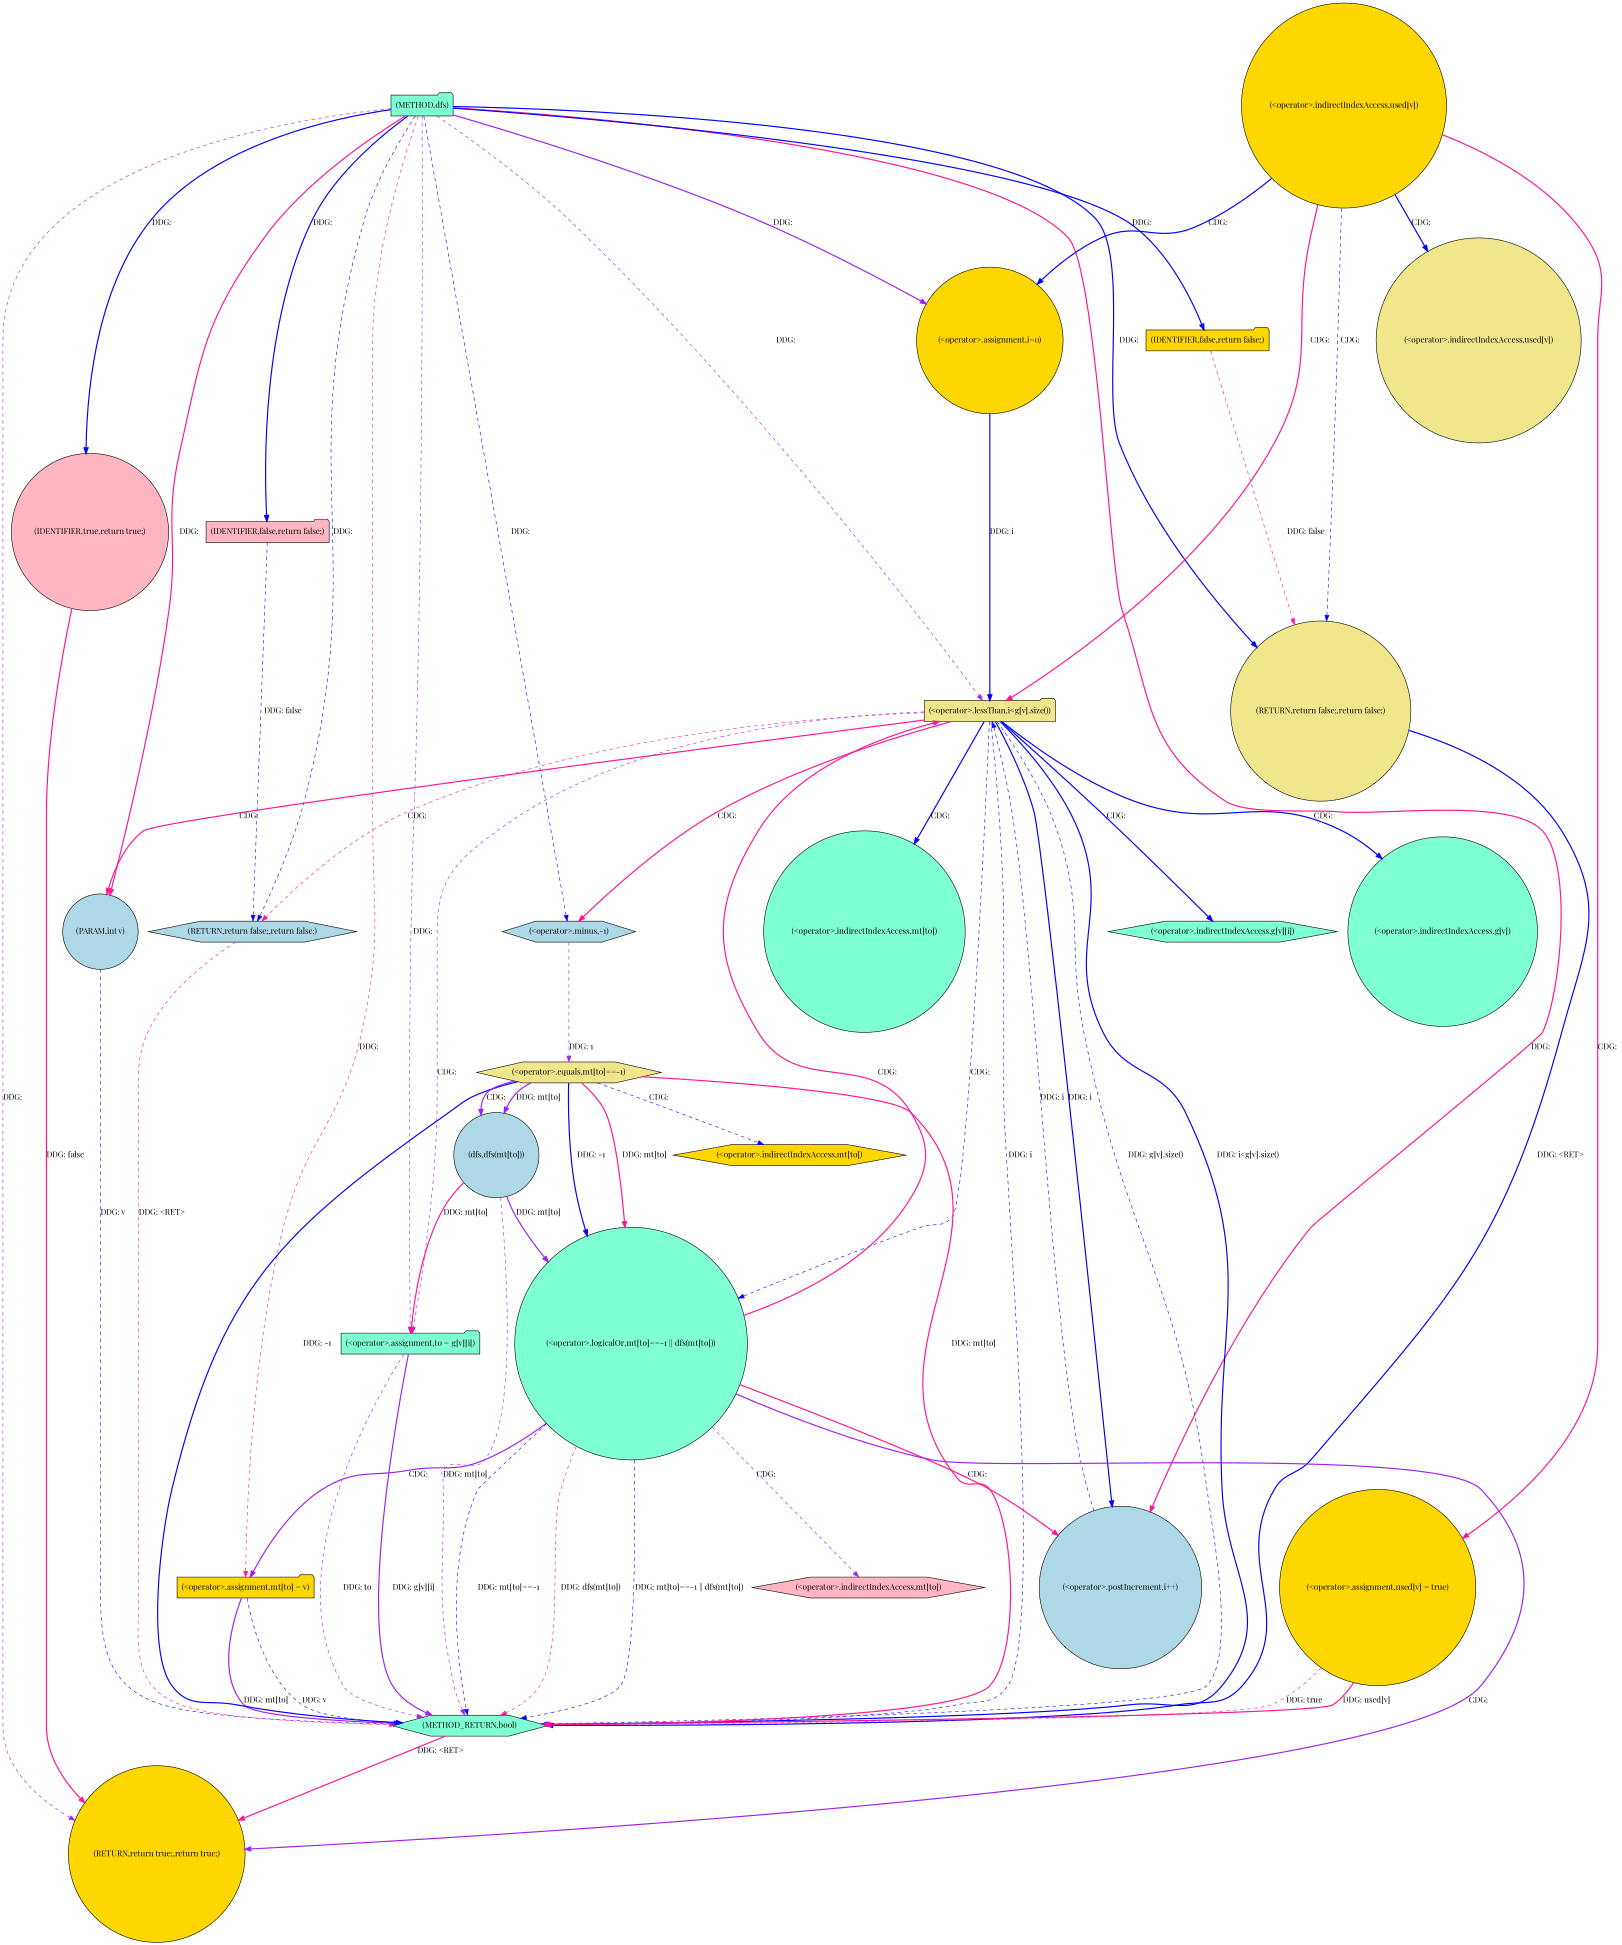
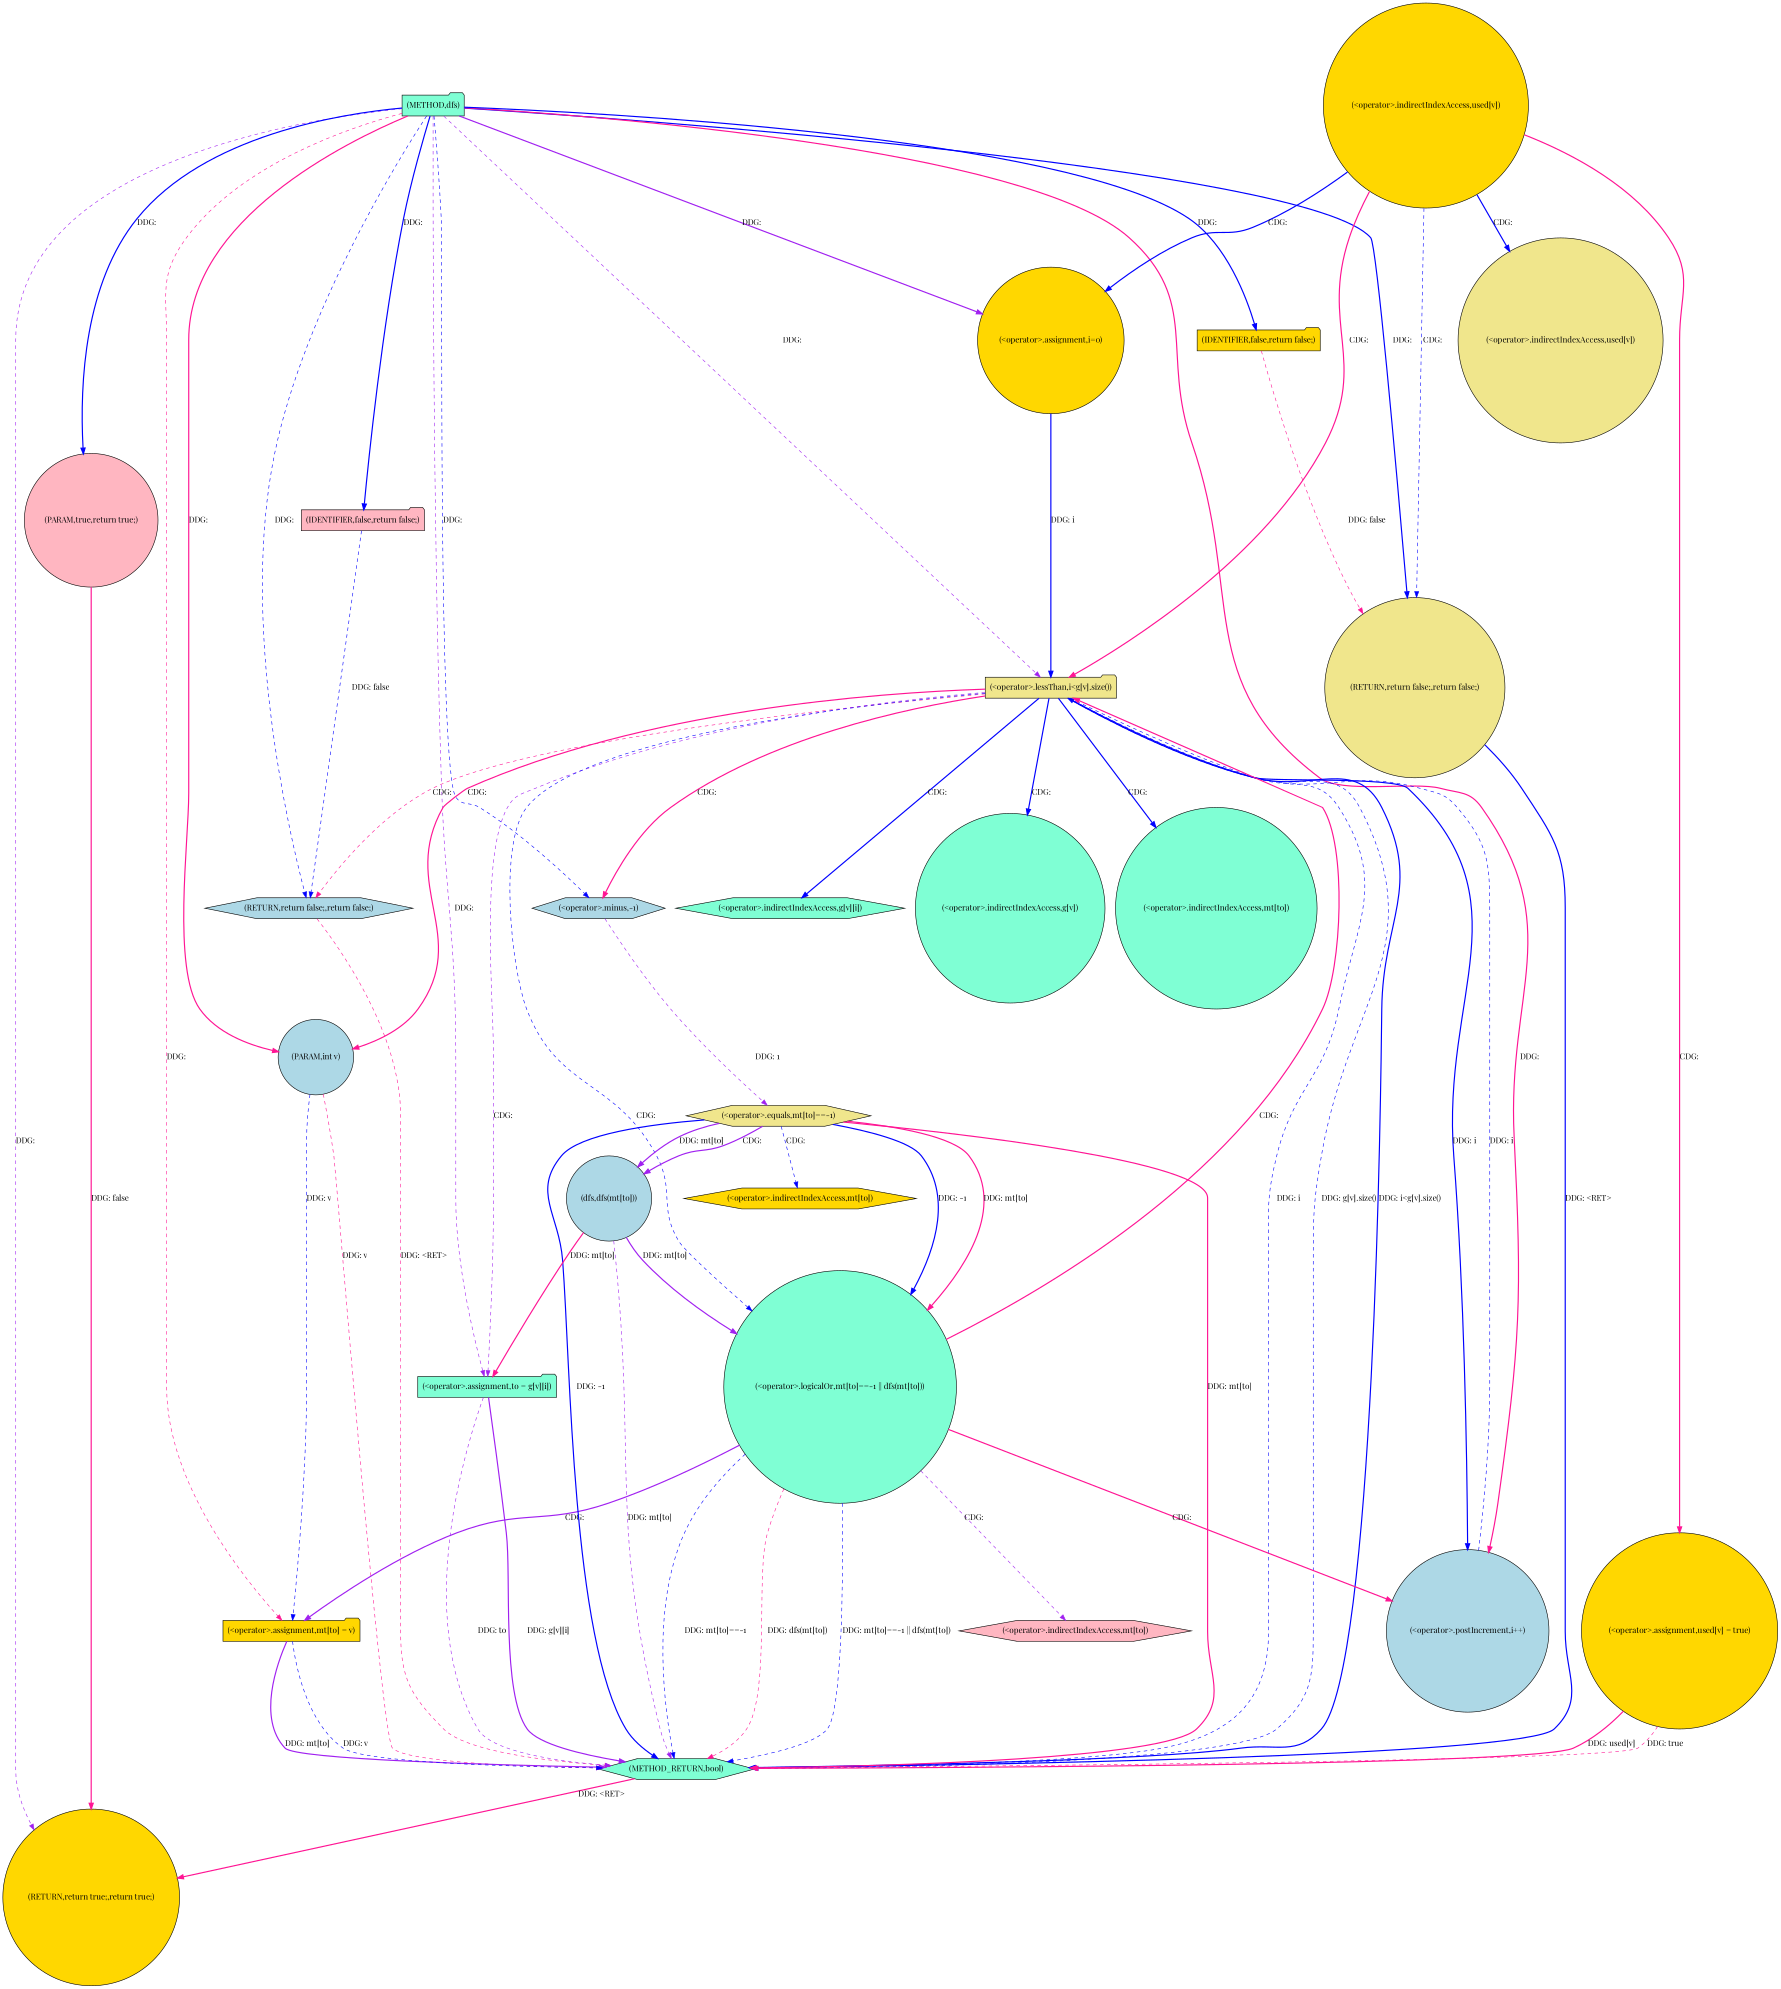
  digraph {
    fontname="Playfair Display"
    node [fillcolor=aquamarine fontname="Playfair Display" shape=circle style=filled]
    edge [color=blue fontname="Playfair Display" style=bold]
    n1 [label="(METHOD,dfs)" shape=folder]
    n2 [fillcolor=lightblue label="(PARAM,int v)"]
    n3 [fillcolor=lightblue label="(RETURN,return false;,return false;)" shape=hexagon]
    n4 [fillcolor=khaki label="(RETURN,return false;,return false;)"]
    n5 [fillcolor=gold label="(<operator>.assignment,i=0)"]
    n6 [fillcolor=khaki label="(<operator>.lessThan,i<g[v].size())" shape=folder]
    n7 [fillcolor=lightblue label="(<operator>.postIncrement,i++)"]
    n8 [fillcolor=lightpink label="(IDENTIFIER,false,return false;)" shape=folder]
    n9 [fillcolor=gold label="(IDENTIFIER,false,return false;)" shape=folder]
    n10 [label="(<operator>.assignment,to = g[v][i])" shape=folder]
    n11 [fillcolor=gold label="(<operator>.assignment,mt[to] = v)" shape=folder]
    n12 [fillcolor=gold label="(RETURN,return true;,return true;)"]
-   n13 [fillcolor=lightpink label="(IDENTIFIER,true,return true;)"]
+   n13 [fillcolor=lightpink label="(PARAM,true,return true;)"]
    n14 [fillcolor=lightblue label="(<operator>.minus,-1)" shape=hexagon]
    n15 [label="(METHOD_RETURN,bool)" shape=hexagon]
    n16 [fillcolor=gold label="(<operator>.assignment,used[v] = true)"]
    n17 [label="(<operator>.logicalOr,mt[to]==-1 || dfs(mt[to]))"]
    n18 [label="(<operator>.indirectIndexAccess,g[v][i])" shape=hexagon]
    n19 [label="(<operator>.indirectIndexAccess,g[v])"]
    n20 [label="(<operator>.indirectIndexAccess,mt[to])"]
    n21 [fillcolor=khaki label="(<operator>.equals,mt[to]==-1)" shape=hexagon]
    n22 [fillcolor=lightpink label="(<operator>.indirectIndexAccess,mt[to])" shape=hexagon]
    n23 [fillcolor=lightblue label="(dfs,dfs(mt[to]))"]
    n24 [fillcolor=gold label="(<operator>.indirectIndexAccess,mt[to])" shape=hexagon]
    n25 [fillcolor=gold label="(<operator>.indirectIndexAccess,used[v])"]
    n26 [fillcolor=khaki label="(<operator>.indirectIndexAccess,used[v])"]
    n1 -> n2 [color=deeppink label="DDG: "]
    n1 -> n3 [label="DDG: " style=dashed]
    n1 -> n4 [label="DDG: "]
    n1 -> n5 [color=purple label="DDG: "]
    n1 -> n6 [color=purple label="DDG: " style=dashed]
    n1 -> n7 [color=deeppink label="DDG: "]
    n1 -> n8 [label="DDG: "]
    n1 -> n9 [label="DDG: "]
    n1 -> n10 [color=purple label="DDG: " style=dashed]
    n1 -> n11 [color=deeppink label="DDG: " style=dashed]
    n1 -> n12 [color=purple label="DDG: " style=dashed]
    n1 -> n13 [label="DDG: "]
    n1 -> n14 [label="DDG: " style=dashed]
-   n2 -> n15 [label="DDG: v" style=dashed]
+   n2 -> n11 [label="DDG: v" style=dashed]
+   n2 -> n15 [color=deeppink label="DDG: v" style=dashed]
    n3 -> n15 [color=deeppink label="DDG: <RET>" style=dashed]
    n4 -> n15 [label="DDG: <RET>"]
    n5 -> n6 [label="DDG: i"]
    n6 -> n2 [color=deeppink label="CDG: "]
    n6 -> n3 [color=deeppink label="CDG: " style=dashed]
    n6 -> n7 [label="DDG: i"]
    n6 -> n10 [color=purple label="CDG: " style=dashed]
    n6 -> n14 [color=deeppink label="CDG: "]
    n6 -> n15 [label="DDG: i" style=dashed]
    n6 -> n15 [label="DDG: g[v].size()" style=dashed]
    n6 -> n15 [label="DDG: i<g[v].size()"]
    n6 -> n17 [label="CDG: " style=dashed]
    n6 -> n18 [label="CDG: "]
    n6 -> n19 [label="CDG: "]
    n6 -> n20 [label="CDG: "]
    n7 -> n6 [label="DDG: i" style=dashed]
    n8 -> n3 [label="DDG: false" style=dashed]
    n9 -> n4 [color=deeppink label="DDG: false" style=dashed]
    n10 -> n15 [color=purple label="DDG: to" style=dashed]
    n10 -> n15 [color=purple label="DDG: g[v][i]"]
    n11 -> n15 [color=purple label="DDG: mt[to]"]
    n11 -> n15 [label="DDG: v" style=dashed]
    n13 -> n12 [color=deeppink label="DDG: false"]
    n14 -> n21 [color=purple label="DDG: 1" style=dashed]
    n15 -> n12 [color=deeppink label="DDG: <RET>"]
    n16 -> n15 [color=deeppink label="DDG: used[v]"]
    n16 -> n15 [color=deeppink label="DDG: true" style=dashed]
    n17 -> n6 [color=deeppink label="CDG: "]
    n17 -> n7 [color=deeppink label="CDG: "]
    n17 -> n11 [color=purple label="CDG: "]
-   n17 -> n12 [color=purple label="CDG: "]
    n17 -> n15 [label="DDG: mt[to]==-1" style=dashed]
    n17 -> n15 [color=deeppink label="DDG: dfs(mt[to])" style=dashed]
    n17 -> n15 [label="DDG: mt[to]==-1 || dfs(mt[to])" style=dashed]
    n17 -> n22 [color=purple label="CDG: " style=dashed]
    n21 -> n15 [color=deeppink label="DDG: mt[to]"]
    n21 -> n15 [label="DDG: -1"]
    n21 -> n17 [label="DDG: -1"]
    n21 -> n17 [color=deeppink label="DDG: mt[to]"]
    n21 -> n23 [color=purple label="DDG: mt[to]"]
    n21 -> n23 [color=purple label="CDG: "]
    n21 -> n24 [label="CDG: " style=dashed]
    n23 -> n10 [color=deeppink label="DDG: mt[to]"]
    n23 -> n15 [color=purple label="DDG: mt[to]" style=dashed]
    n23 -> n17 [color=purple label="DDG: mt[to]"]
    n25 -> n4 [label="CDG: " style=dashed]
    n25 -> n5 [label="CDG: "]
    n25 -> n6 [color=deeppink label="CDG: "]
    n25 -> n16 [color=deeppink label="CDG: "]
    n25 -> n26 [label="CDG: "]
  }
